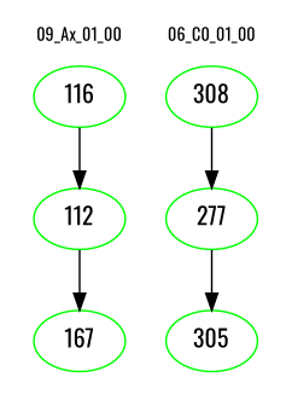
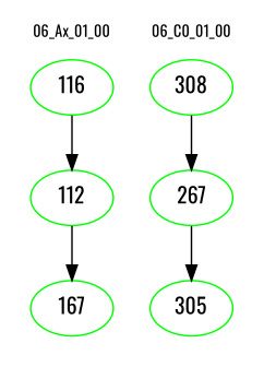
  digraph {
    fontname=Oswald
    node [color=green fontname=Oswald]
    edge [color=black fontname=Oswald]
    n1 [label=116]
    n2 [label=112]
    n3 [label=167]
    n4 [label=308]
-   n5 [label=277]
+   n5 [label=267]
    n6 [label=305]
    subgraph cluster_1 {
      color=white
      fontsize=10
-     label="09_Ax_01_00"
+     label="06_Ax_01_00"
      n1
      n2
      n3
    }
    subgraph cluster_2 {
      color=white
      fontsize=10
      label="06_C0_01_00"
      n4
      n5
      n6
    }
    n1 -> n2
    n2 -> n3
    n4 -> n5
    n5 -> n6
  }
